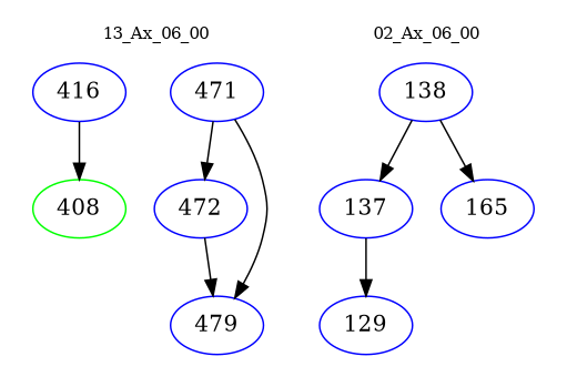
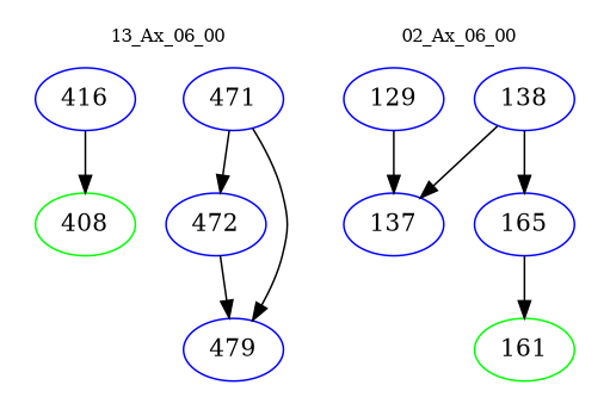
  digraph {
    node [color=blue]
    edge [color=black]
    n1 [label=471]
    n2 [label=416]
    n3 [label=472]
    n4 [color=green label=408]
    n5 [label=479]
    n6 [label=138]
    n7 [label=137]
    n8 [label=165]
    n9 [label=129]
+   n10 [color=green label=161]
    subgraph cluster_1 {
      color=white
      fontsize=10
      label="13_Ax_06_00"
      n1
      n2
      n3
      n4
      n5
    }
    subgraph cluster_2 {
      color=white
      fontsize=10
      label="02_Ax_06_00"
      n6
      n7
      n8
      n9
+     n10
    }
    n1 -> n3
    n1 -> n5
    n2 -> n4
    n3 -> n5
    n6 -> n7
    n6 -> n8
-   n7 -> n9
+   n9 -> n7
+   n8 -> n10
  }
